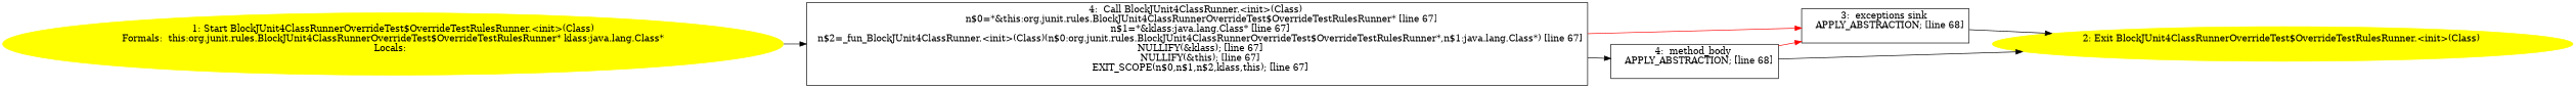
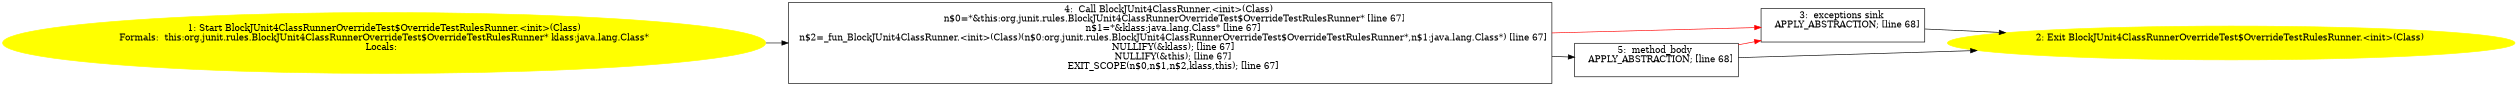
  digraph {
    rankdir=LR
    node [shape=box]
    n1 [color=yellow label="1: Start BlockJUnit4ClassRunnerOverrideTest$OverrideTestRulesRunner.<init>(Class)\nFormals:  this:org.junit.rules.BlockJUnit4ClassRunnerOverrideTest$OverrideTestRulesRunner* klass:java.lang.Class*\nLocals:  \n  " style=filled shape=""]
    n2 [label="4:  Call BlockJUnit4ClassRunner.<init>(Class) \n   n$0=*&this:org.junit.rules.BlockJUnit4ClassRunnerOverrideTest$OverrideTestRulesRunner* [line 67]\n  n$1=*&klass:java.lang.Class* [line 67]\n  n$2=_fun_BlockJUnit4ClassRunner.<init>(Class)(n$0:org.junit.rules.BlockJUnit4ClassRunnerOverrideTest$OverrideTestRulesRunner*,n$1:java.lang.Class*) [line 67]\n  NULLIFY(&klass); [line 67]\n  NULLIFY(&this); [line 67]\n  EXIT_SCOPE(n$0,n$1,n$2,klass,this); [line 67]\n "]
    n3 [label="3:  exceptions sink \n   APPLY_ABSTRACTION; [line 68]\n "]
-   n4 [label="4:  method_body \n   APPLY_ABSTRACTION; [line 68]\n "]
+   n4 [label="5:  method_body \n   APPLY_ABSTRACTION; [line 68]\n "]
    n5 [color=yellow label="2: Exit BlockJUnit4ClassRunnerOverrideTest$OverrideTestRulesRunner.<init>(Class) \n  " style=filled shape=""]
    n1 -> n2
    n2 -> n3 [color=red]
    n2 -> n4
    n3 -> n5
    n4 -> n3 [color=red]
    n4 -> n5
  }
